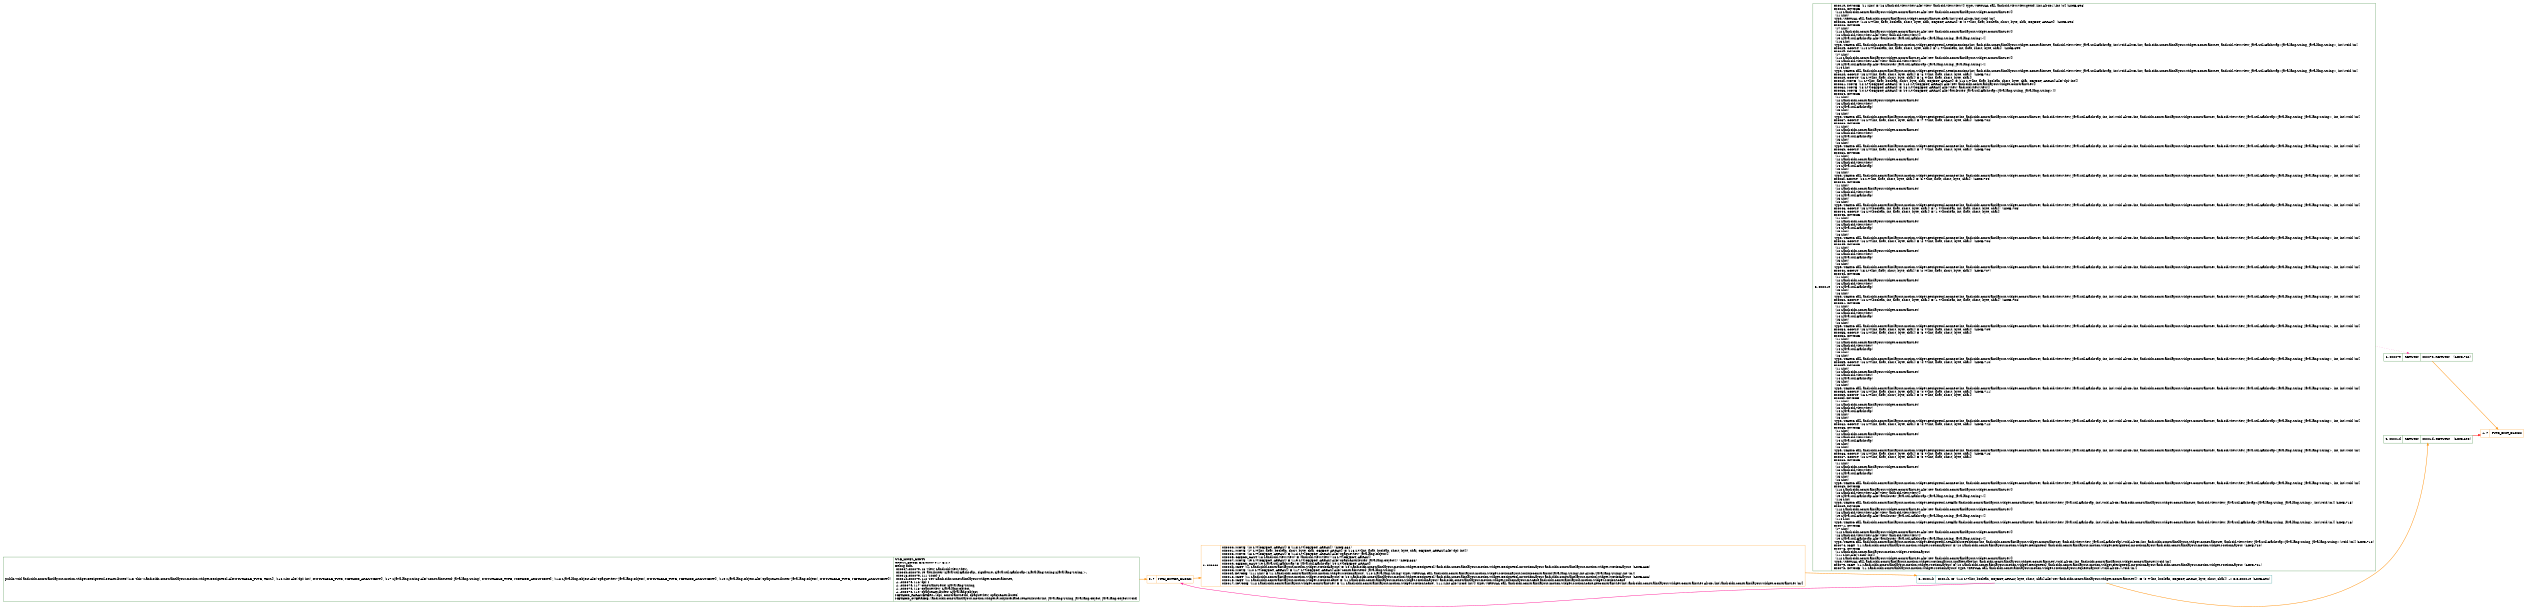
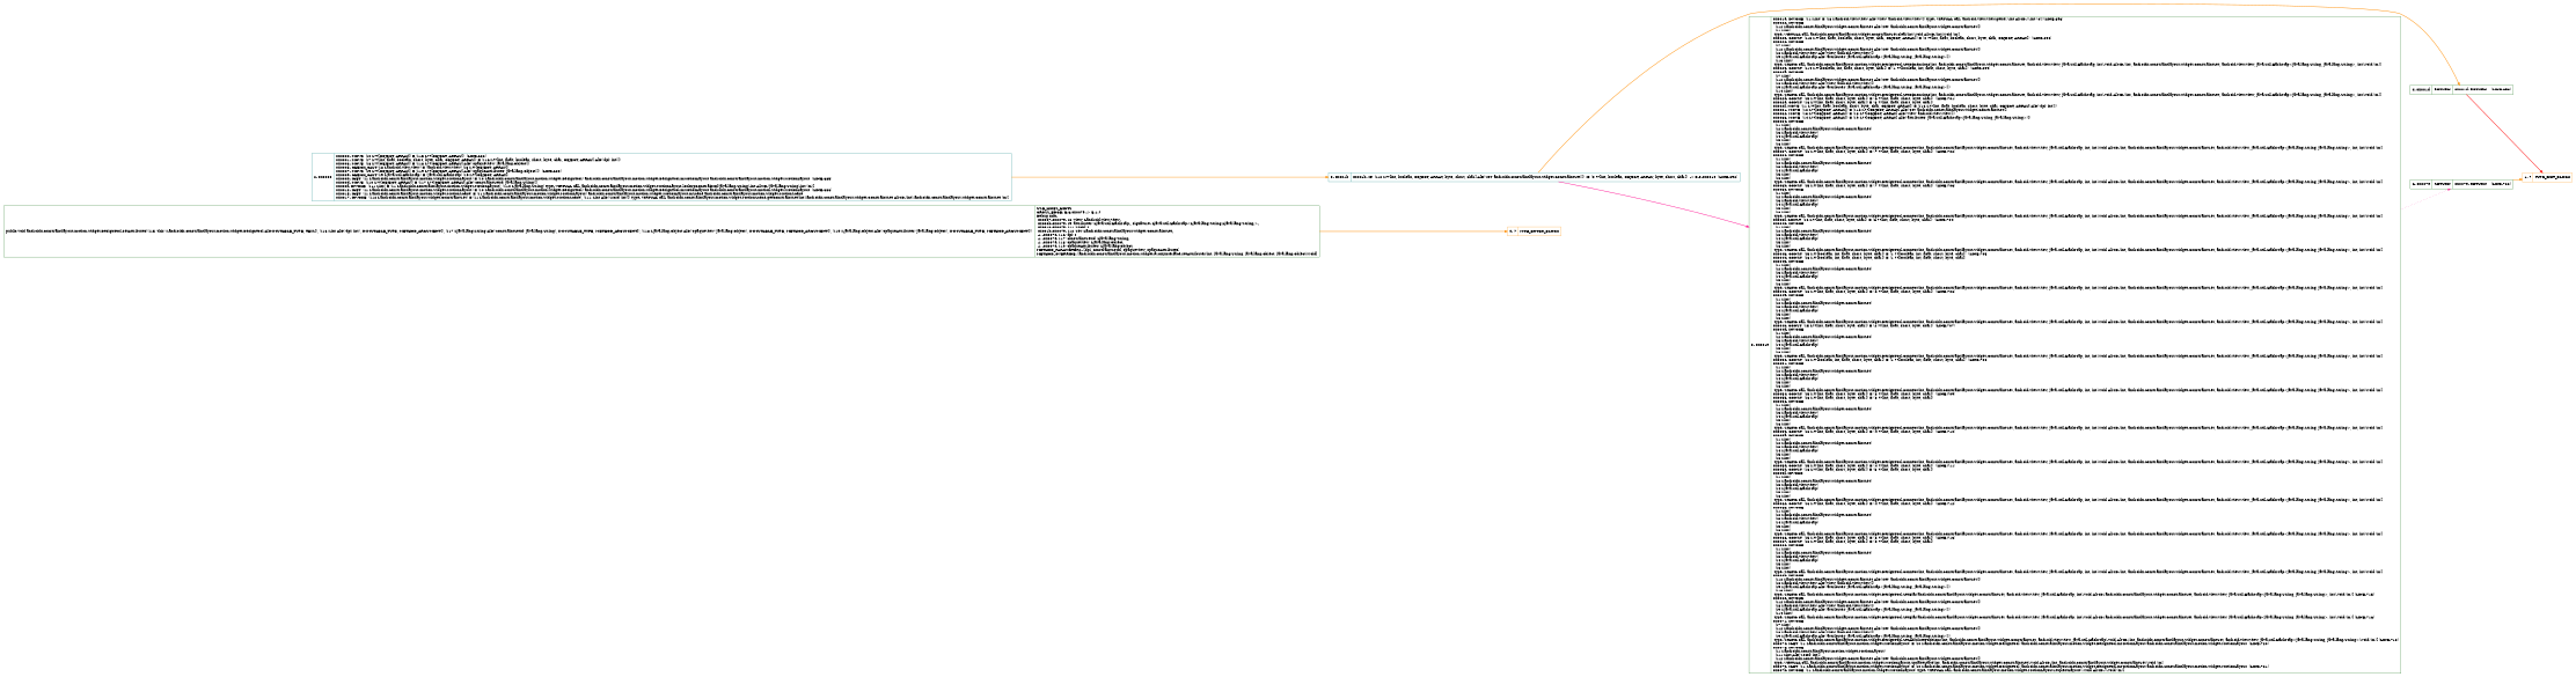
  digraph {
    rankdir=LR
    node [color=darkgreen shape=record]
    edge [color=darkorange style=bold]
    n1 [color=darkorange label="{0\:\ ?|MTH_ENTER_BLOCK\l}"]
-   n2 [color=darkorange label="{2\:\ 0x0000|0x0000: MOVE  (r0 I:??[OBJECT, ARRAY]) = (r15 I:??[OBJECT, ARRAY])  (LINE:682)\l0x0001: MOVE  (r7 I:??[int, float, boolean, short, byte, char, OBJECT, ARRAY]) = (r16 I:??[int, float, boolean, short, byte, char, OBJECT, ARRAY] A[D('dpi' int)]) \l0x0003: MOVE  (r8 I:??[OBJECT, ARRAY]) = (r18 I:??[OBJECT, ARRAY] A[D('opaqueView' java.lang.Object)]) \l0x0005: CHECK_CAST (r8 I:android.view.View) = (android.view.View) (r8 I:??[OBJECT, ARRAY]) \l0x0007: MOVE  (r9 I:??[OBJECT, ARRAY]) = (r19 I:??[OBJECT, ARRAY] A[D('opaqueAttributes' java.lang.Object)])  (LINE:683)\l0x0009: CHECK_CAST (r9 I:java.util.HashMap) = (java.util.HashMap) (r9 I:??[OBJECT, ARRAY]) \l0x000b: IGET  (r1 I:androidx.constraintlayout.motion.widget.MotionLayout) = (r0 I:androidx.constraintlayout.motion.widget.DesignTool) androidx.constraintlayout.motion.widget.DesignTool.mMotionLayout androidx.constraintlayout.motion.widget.MotionLayout  (LINE:685)\l0x000d: MOVE  (r10 I:??[OBJECT, ARRAY]) = (r17 I:??[OBJECT, ARRAY] A[D('constraintSetId' java.lang.String)]) \l0x000f: INVOKE  (r11 I:int) = (r1 I:androidx.constraintlayout.motion.widget.MotionLayout), (r10 I:java.lang.String) type: VIRTUAL call: androidx.constraintlayout.motion.widget.MotionLayout.lookUpConstraintId(java.lang.String):int A[MD:(java.lang.String):int (m)]\l0x0013: IGET  (r1 I:androidx.constraintlayout.motion.widget.MotionLayout) = (r0 I:androidx.constraintlayout.motion.widget.DesignTool) androidx.constraintlayout.motion.widget.DesignTool.mMotionLayout androidx.constraintlayout.motion.widget.MotionLayout  (LINE:686)\l0x0015: IGET  (r1 I:androidx.constraintlayout.motion.widget.MotionScene) = (r1 I:androidx.constraintlayout.motion.widget.MotionLayout) androidx.constraintlayout.motion.widget.MotionLayout.mScene androidx.constraintlayout.motion.widget.MotionScene \l0x0017: INVOKE  (r12 I:androidx.constraintlayout.widget.ConstraintSet) = (r1 I:androidx.constraintlayout.motion.widget.MotionScene), (r11 I:int A[D('rscId' int)]) type: VIRTUAL call: androidx.constraintlayout.motion.widget.MotionScene.getConstraintSet(int):androidx.constraintlayout.widget.ConstraintSet A[MD:(int):androidx.constraintlayout.widget.ConstraintSet (m)]\l}"]
+   n2 [color=teal label="{2\:\ 0x0000|0x0000: MOVE  (r0 I:??[OBJECT, ARRAY]) = (r15 I:??[OBJECT, ARRAY])  (LINE:682)\l0x0001: MOVE  (r7 I:??[int, float, boolean, short, byte, char, OBJECT, ARRAY]) = (r16 I:??[int, float, boolean, short, byte, char, OBJECT, ARRAY] A[D('dpi' int)]) \l0x0003: MOVE  (r8 I:??[OBJECT, ARRAY]) = (r18 I:??[OBJECT, ARRAY] A[D('opaqueView' java.lang.Object)]) \l0x0005: CHECK_CAST (r8 I:android.view.View) = (android.view.View) (r8 I:??[OBJECT, ARRAY]) \l0x0007: MOVE  (r9 I:??[OBJECT, ARRAY]) = (r19 I:??[OBJECT, ARRAY] A[D('opaqueAttributes' java.lang.Object)])  (LINE:683)\l0x0009: CHECK_CAST (r9 I:java.util.HashMap) = (java.util.HashMap) (r9 I:??[OBJECT, ARRAY]) \l0x000b: IGET  (r1 I:androidx.constraintlayout.motion.widget.MotionLayout) = (r0 I:androidx.constraintlayout.motion.widget.DesignTool) androidx.constraintlayout.motion.widget.DesignTool.mMotionLayout androidx.constraintlayout.motion.widget.MotionLayout  (LINE:685)\l0x000d: MOVE  (r10 I:??[OBJECT, ARRAY]) = (r17 I:??[OBJECT, ARRAY] A[D('constraintSetId' java.lang.String)]) \l0x000f: INVOKE  (r11 I:int) = (r1 I:androidx.constraintlayout.motion.widget.MotionLayout), (r10 I:java.lang.String) type: VIRTUAL call: androidx.constraintlayout.motion.widget.MotionLayout.lookUpConstraintId(java.lang.String):int A[MD:(java.lang.String):int (m)]\l0x0013: IGET  (r1 I:androidx.constraintlayout.motion.widget.MotionLayout) = (r0 I:androidx.constraintlayout.motion.widget.DesignTool) androidx.constraintlayout.motion.widget.DesignTool.mMotionLayout androidx.constraintlayout.motion.widget.MotionLayout  (LINE:686)\l0x0015: IGET  (r1 I:androidx.constraintlayout.motion.widget.MotionScene) = (r1 I:androidx.constraintlayout.motion.widget.MotionLayout) androidx.constraintlayout.motion.widget.MotionLayout.mScene androidx.constraintlayout.motion.widget.MotionScene \l0x0017: INVOKE  (r12 I:androidx.constraintlayout.widget.ConstraintSet) = (r1 I:androidx.constraintlayout.motion.widget.MotionScene), (r11 I:int A[D('rscId' int)]) type: VIRTUAL call: androidx.constraintlayout.motion.widget.MotionScene.getConstraintSet(int):androidx.constraintlayout.widget.ConstraintSet A[MD:(int):androidx.constraintlayout.widget.ConstraintSet (m)]\l}"]
    n3 [color=teal label="{3\:\ 0x001b|0x001b: IF  (r12 I:??[int, boolean, OBJECT, ARRAY, byte, short, char] A[D('set' androidx.constraintlayout.widget.ConstraintSet)]) != (0 ??[int, boolean, OBJECT, ARRAY, byte, short, char])  \-\> B:5:0x001e  (LINE:692)\l}"]
    n4 [label="{4\:\ 0x001d|RETURN\l|0x001d: RETURN    (LINE:693)\l}"]
    n5 [label="{5\:\ 0x001e|0x001e: INVOKE  (r1 I:int) = (r8 I:android.view.View A[D('view' android.view.View)]) type: VIRTUAL call: android.view.View.getId():int A[MD:():int (c)] (LINE:696)\l0x0022: INVOKE  \l  (r12 I:androidx.constraintlayout.widget.ConstraintSet A[D('set' androidx.constraintlayout.widget.ConstraintSet)])\l  (r1 I:int)\l type: VIRTUAL call: androidx.constraintlayout.widget.ConstraintSet.clear(int):void A[MD:(int):void (m)]\l0x0025: CONST  (r13 I:??[int, float, boolean, short, byte, char, OBJECT, ARRAY]) = (0 ??[int, float, boolean, short, byte, char, OBJECT, ARRAY])  (LINE:698)\l0x0026: INVOKE  \l  (r7 I:int)\l  (r12 I:androidx.constraintlayout.widget.ConstraintSet A[D('set' androidx.constraintlayout.widget.ConstraintSet)])\l  (r8 I:android.view.View A[D('view' android.view.View)])\l  (r9 I:java.util.HashMap A[D('attributes' java.util.HashMap\<java.lang.String, java.lang.String\>)])\l  (r13 I:int)\l type: STATIC call: androidx.constraintlayout.motion.widget.DesignTool.SetDimensions(int, androidx.constraintlayout.widget.ConstraintSet, android.view.View, java.util.HashMap, int):void A[MD:(int, androidx.constraintlayout.widget.ConstraintSet, android.view.View, java.util.HashMap\<java.lang.String, java.lang.String\>, int):void (m)]\l0x0029: CONST  (r14 I:??[boolean, int, float, short, byte, char]) = (1 ??[boolean, int, float, short, byte, char])  (LINE:699)\l0x002a: INVOKE  \l  (r7 I:int)\l  (r12 I:androidx.constraintlayout.widget.ConstraintSet A[D('set' androidx.constraintlayout.widget.ConstraintSet)])\l  (r8 I:android.view.View A[D('view' android.view.View)])\l  (r9 I:java.util.HashMap A[D('attributes' java.util.HashMap\<java.lang.String, java.lang.String\>)])\l  (r14 I:int)\l type: STATIC call: androidx.constraintlayout.motion.widget.DesignTool.SetDimensions(int, androidx.constraintlayout.widget.ConstraintSet, android.view.View, java.util.HashMap, int):void A[MD:(int, androidx.constraintlayout.widget.ConstraintSet, android.view.View, java.util.HashMap\<java.lang.String, java.lang.String\>, int):void (m)]\l0x002d: CONST  (r5 I:??[int, float, short, byte, char]) = (6 ??[int, float, short, byte, char])  (LINE:701)\l0x002e: CONST  (r6 I:??[int, float, short, byte, char]) = (6 ??[int, float, short, byte, char]) \l0x002f: MOVE  (r1 I:??[int, float, boolean, short, byte, char, OBJECT, ARRAY]) = (r16 I:??[int, float, boolean, short, byte, char, OBJECT, ARRAY] A[D('dpi' int)]) \l0x0031: MOVE  (r2 I:??[OBJECT, ARRAY]) = (r12 I:??[OBJECT, ARRAY] A[D('set' androidx.constraintlayout.widget.ConstraintSet)]) \l0x0032: MOVE  (r3 I:??[OBJECT, ARRAY]) = (r8 I:??[OBJECT, ARRAY] A[D('view' android.view.View)]) \l0x0033: MOVE  (r4 I:??[OBJECT, ARRAY]) = (r9 I:??[OBJECT, ARRAY] A[D('attributes' java.util.HashMap\<java.lang.String, java.lang.String\>)]) \l0x0034: INVOKE  \l  (r1 I:int)\l  (r2 I:androidx.constraintlayout.widget.ConstraintSet)\l  (r3 I:android.view.View)\l  (r4 I:java.util.HashMap)\l  (r5 I:int)\l  (r6 I:int)\l type: STATIC call: androidx.constraintlayout.motion.widget.DesignTool.Connect(int, androidx.constraintlayout.widget.ConstraintSet, android.view.View, java.util.HashMap, int, int):void A[MD:(int, androidx.constraintlayout.widget.ConstraintSet, android.view.View, java.util.HashMap\<java.lang.String, java.lang.String\>, int, int):void (m)]\l0x0037: CONST  (r6 I:??[int, float, short, byte, char]) = (7 ??[int, float, short, byte, char])  (LINE:702)\l0x0038: INVOKE  \l  (r1 I:int)\l  (r2 I:androidx.constraintlayout.widget.ConstraintSet)\l  (r3 I:android.view.View)\l  (r4 I:java.util.HashMap)\l  (r5 I:int)\l  (r6 I:int)\l type: STATIC call: androidx.constraintlayout.motion.widget.DesignTool.Connect(int, androidx.constraintlayout.widget.ConstraintSet, android.view.View, java.util.HashMap, int, int):void A[MD:(int, androidx.constraintlayout.widget.ConstraintSet, android.view.View, java.util.HashMap\<java.lang.String, java.lang.String\>, int, int):void (m)]\l0x003b: CONST  (r5 I:??[int, float, short, byte, char]) = (7 ??[int, float, short, byte, char])  (LINE:703)\l0x003c: INVOKE  \l  (r1 I:int)\l  (r2 I:androidx.constraintlayout.widget.ConstraintSet)\l  (r3 I:android.view.View)\l  (r4 I:java.util.HashMap)\l  (r5 I:int)\l  (r6 I:int)\l type: STATIC call: androidx.constraintlayout.motion.widget.DesignTool.Connect(int, androidx.constraintlayout.widget.ConstraintSet, android.view.View, java.util.HashMap, int, int):void A[MD:(int, androidx.constraintlayout.widget.ConstraintSet, android.view.View, java.util.HashMap\<java.lang.String, java.lang.String\>, int, int):void (m)]\l0x003f: CONST  (r6 I:??[int, float, short, byte, char]) = (6 ??[int, float, short, byte, char])  (LINE:704)\l0x0040: INVOKE  \l  (r1 I:int)\l  (r2 I:androidx.constraintlayout.widget.ConstraintSet)\l  (r3 I:android.view.View)\l  (r4 I:java.util.HashMap)\l  (r5 I:int)\l  (r6 I:int)\l type: STATIC call: androidx.constraintlayout.motion.widget.DesignTool.Connect(int, androidx.constraintlayout.widget.ConstraintSet, android.view.View, java.util.HashMap, int, int):void A[MD:(int, androidx.constraintlayout.widget.ConstraintSet, android.view.View, java.util.HashMap\<java.lang.String, java.lang.String\>, int, int):void (m)]\l0x0043: CONST  (r5 I:??[boolean, int, float, short, byte, char]) = (1 ??[boolean, int, float, short, byte, char])  (LINE:705)\l0x0044: CONST  (r6 I:??[boolean, int, float, short, byte, char]) = (1 ??[boolean, int, float, short, byte, char]) \l0x0045: INVOKE  \l  (r1 I:int)\l  (r2 I:androidx.constraintlayout.widget.ConstraintSet)\l  (r3 I:android.view.View)\l  (r4 I:java.util.HashMap)\l  (r5 I:int)\l  (r6 I:int)\l type: STATIC call: androidx.constraintlayout.motion.widget.DesignTool.Connect(int, androidx.constraintlayout.widget.ConstraintSet, android.view.View, java.util.HashMap, int, int):void A[MD:(int, androidx.constraintlayout.widget.ConstraintSet, android.view.View, java.util.HashMap\<java.lang.String, java.lang.String\>, int, int):void (m)]\l0x0048: CONST  (r6 I:??[int, float, short, byte, char]) = (2 ??[int, float, short, byte, char])  (LINE:706)\l0x0049: INVOKE  \l  (r1 I:int)\l  (r2 I:androidx.constraintlayout.widget.ConstraintSet)\l  (r3 I:android.view.View)\l  (r4 I:java.util.HashMap)\l  (r5 I:int)\l  (r6 I:int)\l type: STATIC call: androidx.constraintlayout.motion.widget.DesignTool.Connect(int, androidx.constraintlayout.widget.ConstraintSet, android.view.View, java.util.HashMap, int, int):void A[MD:(int, androidx.constraintlayout.widget.ConstraintSet, android.view.View, java.util.HashMap\<java.lang.String, java.lang.String\>, int, int):void (m)]\l0x004c: CONST  (r5 I:??[int, float, short, byte, char]) = (2 ??[int, float, short, byte, char])  (LINE:707)\l0x004d: INVOKE  \l  (r1 I:int)\l  (r2 I:androidx.constraintlayout.widget.ConstraintSet)\l  (r3 I:android.view.View)\l  (r4 I:java.util.HashMap)\l  (r5 I:int)\l  (r6 I:int)\l type: STATIC call: androidx.constraintlayout.motion.widget.DesignTool.Connect(int, androidx.constraintlayout.widget.ConstraintSet, android.view.View, java.util.HashMap, int, int):void A[MD:(int, androidx.constraintlayout.widget.ConstraintSet, android.view.View, java.util.HashMap\<java.lang.String, java.lang.String\>, int, int):void (m)]\l0x0050: CONST  (r6 I:??[boolean, int, float, short, byte, char]) = (1 ??[boolean, int, float, short, byte, char])  (LINE:708)\l0x0051: INVOKE  \l  (r1 I:int)\l  (r2 I:androidx.constraintlayout.widget.ConstraintSet)\l  (r3 I:android.view.View)\l  (r4 I:java.util.HashMap)\l  (r5 I:int)\l  (r6 I:int)\l type: STATIC call: androidx.constraintlayout.motion.widget.DesignTool.Connect(int, androidx.constraintlayout.widget.ConstraintSet, android.view.View, java.util.HashMap, int, int):void A[MD:(int, androidx.constraintlayout.widget.ConstraintSet, android.view.View, java.util.HashMap\<java.lang.String, java.lang.String\>, int, int):void (m)]\l0x0054: CONST  (r5 I:??[int, float, short, byte, char]) = (3 ??[int, float, short, byte, char])  (LINE:709)\l0x0055: CONST  (r6 I:??[int, float, short, byte, char]) = (3 ??[int, float, short, byte, char]) \l0x0056: INVOKE  \l  (r1 I:int)\l  (r2 I:androidx.constraintlayout.widget.ConstraintSet)\l  (r3 I:android.view.View)\l  (r4 I:java.util.HashMap)\l  (r5 I:int)\l  (r6 I:int)\l type: STATIC call: androidx.constraintlayout.motion.widget.DesignTool.Connect(int, androidx.constraintlayout.widget.ConstraintSet, android.view.View, java.util.HashMap, int, int):void A[MD:(int, androidx.constraintlayout.widget.ConstraintSet, android.view.View, java.util.HashMap\<java.lang.String, java.lang.String\>, int, int):void (m)]\l0x0059: CONST  (r6 I:??[int, float, short, byte, char]) = (4 ??[int, float, short, byte, char])  (LINE:710)\l0x005a: INVOKE  \l  (r1 I:int)\l  (r2 I:androidx.constraintlayout.widget.ConstraintSet)\l  (r3 I:android.view.View)\l  (r4 I:java.util.HashMap)\l  (r5 I:int)\l  (r6 I:int)\l type: STATIC call: androidx.constraintlayout.motion.widget.DesignTool.Connect(int, androidx.constraintlayout.widget.ConstraintSet, android.view.View, java.util.HashMap, int, int):void A[MD:(int, androidx.constraintlayout.widget.ConstraintSet, android.view.View, java.util.HashMap\<java.lang.String, java.lang.String\>, int, int):void (m)]\l0x005d: CONST  (r5 I:??[int, float, short, byte, char]) = (4 ??[int, float, short, byte, char])  (LINE:711)\l0x005e: CONST  (r6 I:??[int, float, short, byte, char]) = (3 ??[int, float, short, byte, char]) \l0x005f: INVOKE  \l  (r1 I:int)\l  (r2 I:androidx.constraintlayout.widget.ConstraintSet)\l  (r3 I:android.view.View)\l  (r4 I:java.util.HashMap)\l  (r5 I:int)\l  (r6 I:int)\l type: STATIC call: androidx.constraintlayout.motion.widget.DesignTool.Connect(int, androidx.constraintlayout.widget.ConstraintSet, android.view.View, java.util.HashMap, int, int):void A[MD:(int, androidx.constraintlayout.widget.ConstraintSet, android.view.View, java.util.HashMap\<java.lang.String, java.lang.String\>, int, int):void (m)]\l0x0062: CONST  (r6 I:??[int, float, short, byte, char]) = (4 ??[int, float, short, byte, char])  (LINE:712)\l0x0063: INVOKE  \l  (r1 I:int)\l  (r2 I:androidx.constraintlayout.widget.ConstraintSet)\l  (r3 I:android.view.View)\l  (r4 I:java.util.HashMap)\l  (r5 I:int)\l  (r6 I:int)\l type: STATIC call: androidx.constraintlayout.motion.widget.DesignTool.Connect(int, androidx.constraintlayout.widget.ConstraintSet, android.view.View, java.util.HashMap, int, int):void A[MD:(int, androidx.constraintlayout.widget.ConstraintSet, android.view.View, java.util.HashMap\<java.lang.String, java.lang.String\>, int, int):void (m)]\l0x0066: CONST  (r5 I:??[int, float, short, byte, char]) = (5 ??[int, float, short, byte, char])  (LINE:713)\l0x0067: CONST  (r6 I:??[int, float, short, byte, char]) = (5 ??[int, float, short, byte, char]) \l0x0068: INVOKE  \l  (r1 I:int)\l  (r2 I:androidx.constraintlayout.widget.ConstraintSet)\l  (r3 I:android.view.View)\l  (r4 I:java.util.HashMap)\l  (r5 I:int)\l  (r6 I:int)\l type: STATIC call: androidx.constraintlayout.motion.widget.DesignTool.Connect(int, androidx.constraintlayout.widget.ConstraintSet, android.view.View, java.util.HashMap, int, int):void A[MD:(int, androidx.constraintlayout.widget.ConstraintSet, android.view.View, java.util.HashMap\<java.lang.String, java.lang.String\>, int, int):void (m)]\l0x006b: INVOKE  \l  (r12 I:androidx.constraintlayout.widget.ConstraintSet A[D('set' androidx.constraintlayout.widget.ConstraintSet)])\l  (r8 I:android.view.View A[D('view' android.view.View)])\l  (r9 I:java.util.HashMap A[D('attributes' java.util.HashMap\<java.lang.String, java.lang.String\>)])\l  (r13 I:int)\l type: STATIC call: androidx.constraintlayout.motion.widget.DesignTool.SetBias(androidx.constraintlayout.widget.ConstraintSet, android.view.View, java.util.HashMap, int):void A[MD:(androidx.constraintlayout.widget.ConstraintSet, android.view.View, java.util.HashMap\<java.lang.String, java.lang.String\>, int):void (m)] (LINE:715)\l0x006e: INVOKE  \l  (r12 I:androidx.constraintlayout.widget.ConstraintSet A[D('set' androidx.constraintlayout.widget.ConstraintSet)])\l  (r8 I:android.view.View A[D('view' android.view.View)])\l  (r9 I:java.util.HashMap A[D('attributes' java.util.HashMap\<java.lang.String, java.lang.String\>)])\l  (r14 I:int)\l type: STATIC call: androidx.constraintlayout.motion.widget.DesignTool.SetBias(androidx.constraintlayout.widget.ConstraintSet, android.view.View, java.util.HashMap, int):void A[MD:(androidx.constraintlayout.widget.ConstraintSet, android.view.View, java.util.HashMap\<java.lang.String, java.lang.String\>, int):void (m)] (LINE:716)\l0x0071: INVOKE  \l  (r7 I:int)\l  (r12 I:androidx.constraintlayout.widget.ConstraintSet A[D('set' androidx.constraintlayout.widget.ConstraintSet)])\l  (r8 I:android.view.View A[D('view' android.view.View)])\l  (r9 I:java.util.HashMap A[D('attributes' java.util.HashMap\<java.lang.String, java.lang.String\>)])\l type: STATIC call: androidx.constraintlayout.motion.widget.DesignTool.SetAbsolutePositions(int, androidx.constraintlayout.widget.ConstraintSet, android.view.View, java.util.HashMap):void A[MD:(int, androidx.constraintlayout.widget.ConstraintSet, android.view.View, java.util.HashMap\<java.lang.String, java.lang.String\>):void (m)] (LINE:718)\l0x0074: IGET  (r1 I:androidx.constraintlayout.motion.widget.MotionLayout) = (r0 I:androidx.constraintlayout.motion.widget.DesignTool) androidx.constraintlayout.motion.widget.DesignTool.mMotionLayout androidx.constraintlayout.motion.widget.MotionLayout  (LINE:720)\l0x0076: INVOKE  \l  (r1 I:androidx.constraintlayout.motion.widget.MotionLayout)\l  (r11 I:int A[D('rscId' int)])\l  (r12 I:androidx.constraintlayout.widget.ConstraintSet A[D('set' androidx.constraintlayout.widget.ConstraintSet)])\l type: VIRTUAL call: androidx.constraintlayout.motion.widget.MotionLayout.updateState(int, androidx.constraintlayout.widget.ConstraintSet):void A[MD:(int, androidx.constraintlayout.widget.ConstraintSet):void (m)]\l0x0079: IGET  (r1 I:androidx.constraintlayout.motion.widget.MotionLayout) = (r0 I:androidx.constraintlayout.motion.widget.DesignTool) androidx.constraintlayout.motion.widget.DesignTool.mMotionLayout androidx.constraintlayout.motion.widget.MotionLayout  (LINE:721)\l0x007b: INVOKE  (r1 I:androidx.constraintlayout.motion.widget.MotionLayout) type: VIRTUAL call: androidx.constraintlayout.motion.widget.MotionLayout.requestLayout():void A[MD:():void (m)]\l}"]
    n6 [color=darkorange label="{1\:\ ?|TYPE_EXIT_BLOCK\l}"]
    n7 [label="{6\:\ 0x007e|RETURN\l|0x007e: RETURN    (LINE:722)\l}"]
    n8 [label="{public void androidx.constraintlayout.motion.widget.DesignTool.setAttributes((r15 'this' I:androidx.constraintlayout.motion.widget.DesignTool A[IMMUTABLE_TYPE, THIS]), (r16 I:int A[D('dpi' int), IMMUTABLE_TYPE, METHOD_ARGUMENT]), (r17 I:java.lang.String A[D('constraintSetId' java.lang.String), IMMUTABLE_TYPE, METHOD_ARGUMENT]), (r18 I:java.lang.Object A[D('opaqueView' java.lang.Object), IMMUTABLE_TYPE, METHOD_ARGUMENT]), (r19 I:java.lang.Object A[D('opaqueAttributes' java.lang.Object), IMMUTABLE_TYPE, METHOD_ARGUMENT]))  | USE_LINES_HINTS\lCROSS_EDGE: B:6:0x007e \-\> B:1:?\lDebug Info:\l  0x0007\-0x007e: r8 'view' Landroid\/view\/View;\l  0x000b\-0x007e: r9 'attributes' Ljava\/util\/HashMap;, signature: Ljava\/util\/HashMap\<Ljava\/lang\/String;Ljava\/lang\/String;\>;\l  0x0013\-0x007e: r11 'rscId' I\l  0x001b\-0x007e: r12 'set' Landroidx\/constraintlayout\/widget\/ConstraintSet;\l  \-1 \-0x007e: r16 'dpi' I\l  \-1 \-0x007e: r17 'constraintSetId' Ljava\/lang\/String;\l  \-1 \-0x007e: r18 'opaqueView' Ljava\/lang\/Object;\l  \-1 \-0x007e: r19 'opaqueAttributes' Ljava\/lang\/Object;\lMETHOD_PARAMETERS: [dpi, constraintSetId, opaqueView, opaqueAttributes]\lMETHOD_OVERRIDE: [androidx.constraintlayout.motion.widget.ProxyInterface.setAttributes(int, java.lang.String, java.lang.Object, java.lang.Object):void]\l}"]
-   n1 -> n2
    n2 -> n3
    n3 -> n4
-   n3 -> n1 [color=deeppink]
+   n3 -> n5 [color=deeppink]
    n4 -> n6 [color=red]
    n5 -> n7 [color=deeppink style=dotted]
    n7 -> n6
    n8 -> n1
  }
